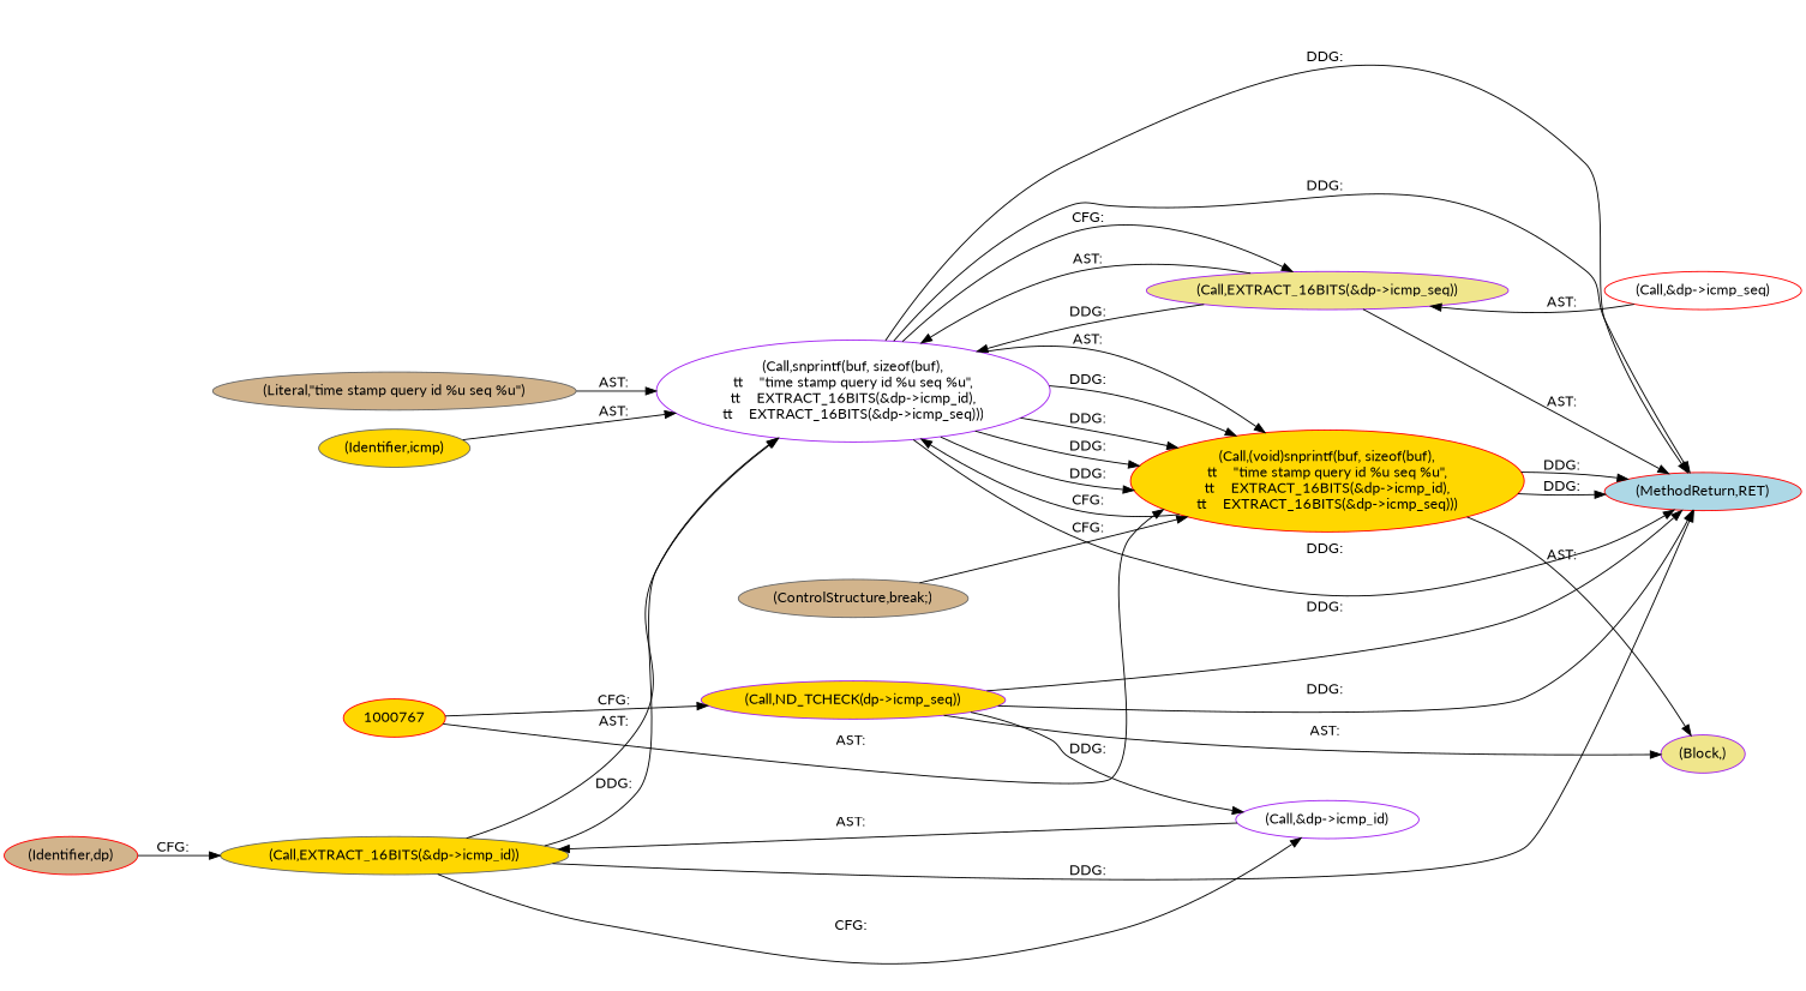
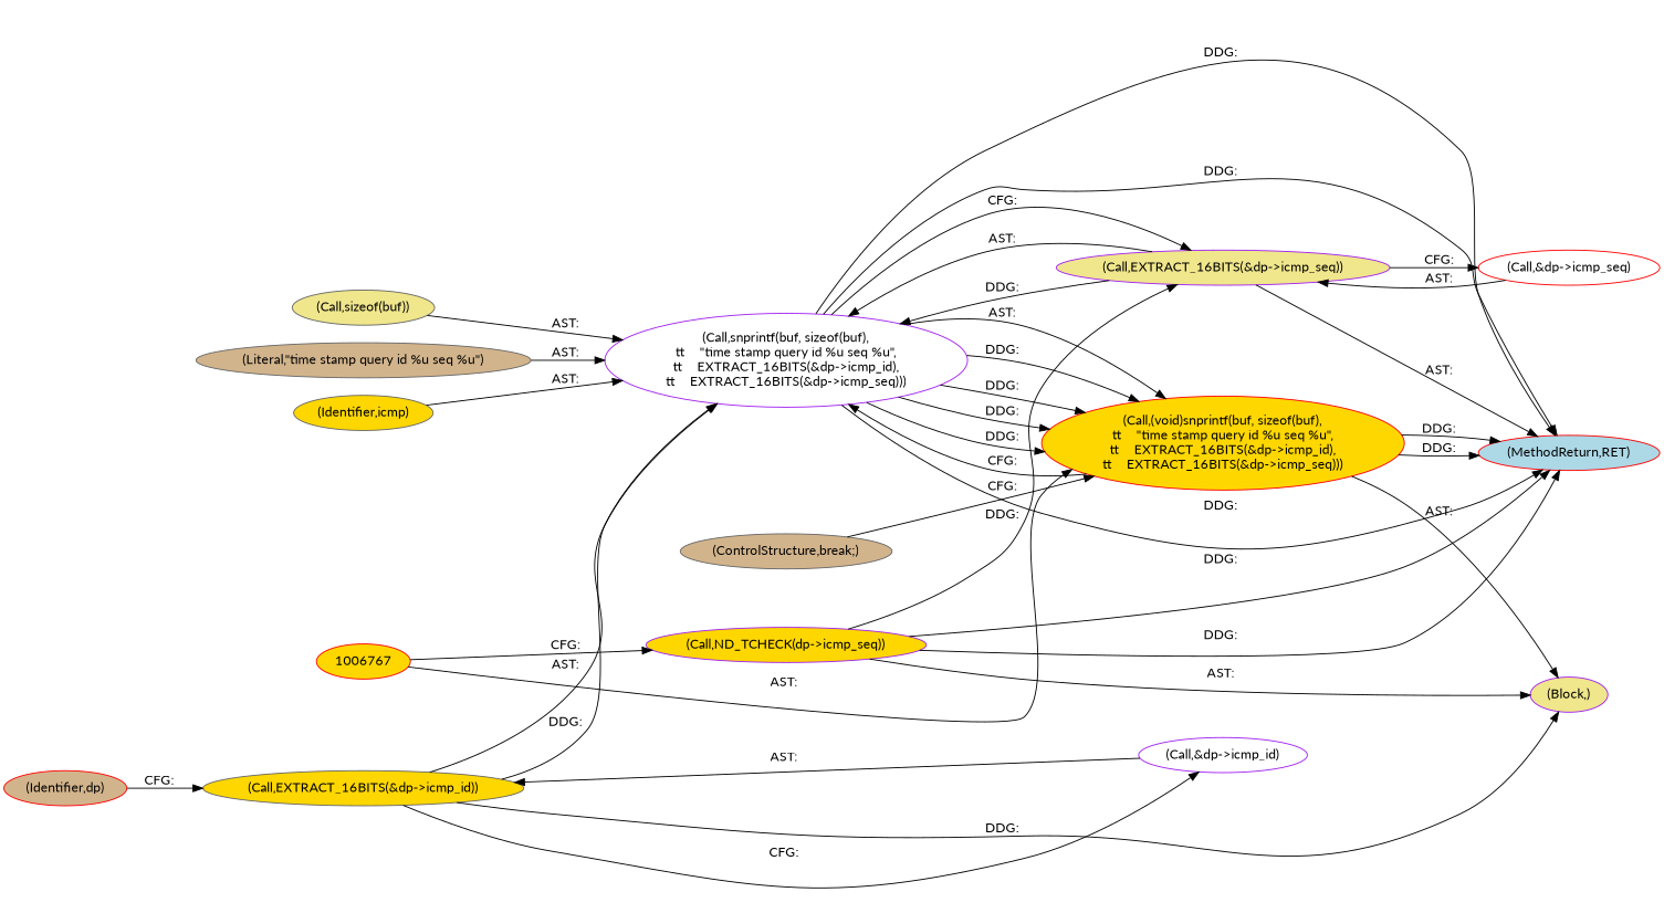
  digraph {
    fontname=Lato
    rankdir=LR
    node [color=purple fillcolor=gold fontname=Lato style=filled]
    edge [fontname=Lato]
    n1 [fillcolor=white label="(Call,snprintf(buf, sizeof(buf),\n\t\t    \"time stamp query id %u seq %u\",\n\t\t    EXTRACT_16BITS(&dp->icmp_id),\n\t\t    EXTRACT_16BITS(&dp->icmp_seq)))"]
    n2 [fillcolor=khaki label="(Call,EXTRACT_16BITS(&dp->icmp_seq))"]
    n3 [color=red label="(Call,(void)snprintf(buf, sizeof(buf),\n\t\t    \"time stamp query id %u seq %u\",\n\t\t    EXTRACT_16BITS(&dp->icmp_id),\n\t\t    EXTRACT_16BITS(&dp->icmp_seq)))"]
    n4 [color=red fillcolor=lightblue label="(MethodReturn,RET)"]
    n5 [color=red fillcolor=white label="(Call,&dp->icmp_seq)"]
    n6 [fillcolor=khaki label="(Block,)"]
    n7 [color=gray40 label="(Call,EXTRACT_16BITS(&dp->icmp_id))"]
    n8 [fillcolor=white label="(Call,&dp->icmp_id)"]
    n9 [label="(Call,ND_TCHECK(dp->icmp_seq))"]
    n10 [color=gray40 fillcolor=tan label="(ControlStructure,break;)"]
    n11 [color=red fillcolor=tan label="(Identifier,dp)"]
+   n12 [color=gray40 fillcolor=khaki label="(Call,sizeof(buf))"]
    n13 [color=gray40 fillcolor=tan label="(Literal,\"time stamp query id %u seq %u\")"]
    n14 [color=gray40 label="(Identifier,icmp)"]
-   1000767 [color=red]
+   1000767 [color=red label=1006767]
    n1 -> n2 [label="CFG: "]
    n1 -> n3 [label="AST: "]
    n1 -> n3 [label="DDG: "]
    n1 -> n3 [label="DDG: "]
    n1 -> n3 [label="DDG: "]
    n1 -> n3 [label="DDG: "]
    n1 -> n4 [label="DDG: "]
    n1 -> n4 [label="DDG: "]
    n1 -> n4 [label="DDG: "]
    n2 -> n1 [label="AST: "]
    n2 -> n1 [label="DDG: "]
    n2 -> n4 [label="AST: "]
+   n2 -> n5 [label="CFG: "]
    n3 -> n1 [label="CFG: "]
    n3 -> n4 [label="DDG: "]
    n3 -> n4 [label="DDG: "]
    n3 -> n6 [label="AST: "]
    n5 -> n2 [label="AST: "]
    n7 -> n1 [label="AST: "]
    n7 -> n1 [label="DDG: "]
-   n7 -> n4 [label="DDG: "]
+   n7 -> n6 [label="DDG: "]
    n7 -> n8 [label="CFG: "]
    n8 -> n7 [label="AST: "]
-   n9 -> n8 [label="DDG: "]
+   n9 -> n2 [label="DDG: "]
    n9 -> n4 [label="DDG: "]
    n9 -> n4 [label="DDG: "]
    n9 -> n6 [label="AST: "]
    n10 -> n3 [label="CFG: "]
    n11 -> n7 [label="CFG: "]
+   n12 -> n1 [label="AST: "]
    n13 -> n1 [label="AST: "]
    n14 -> n1 [label="AST: "]
    1000767 -> n3 [label="AST: "]
    1000767 -> n9 [label="CFG: "]
  }
